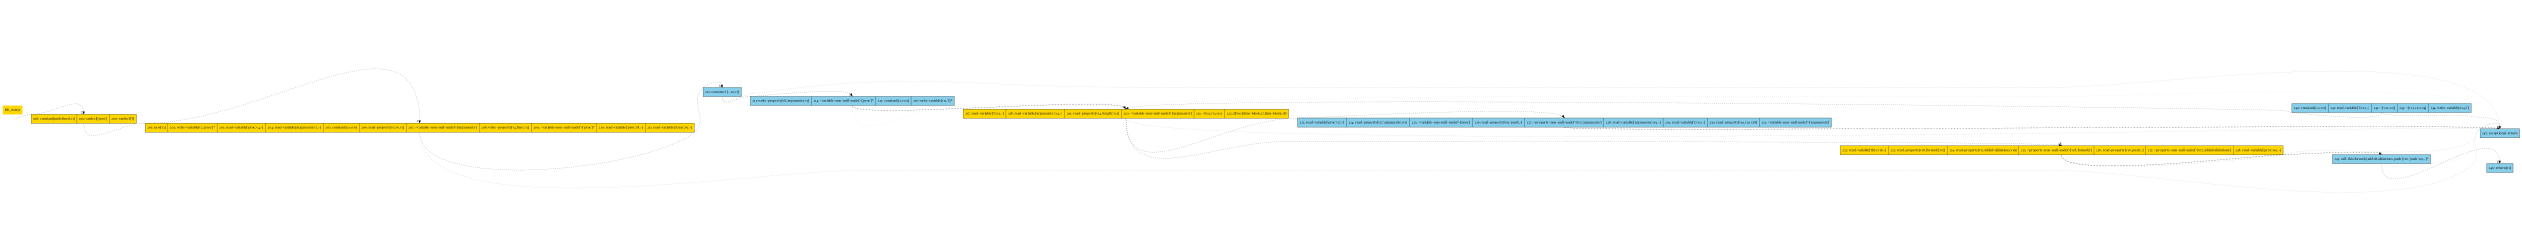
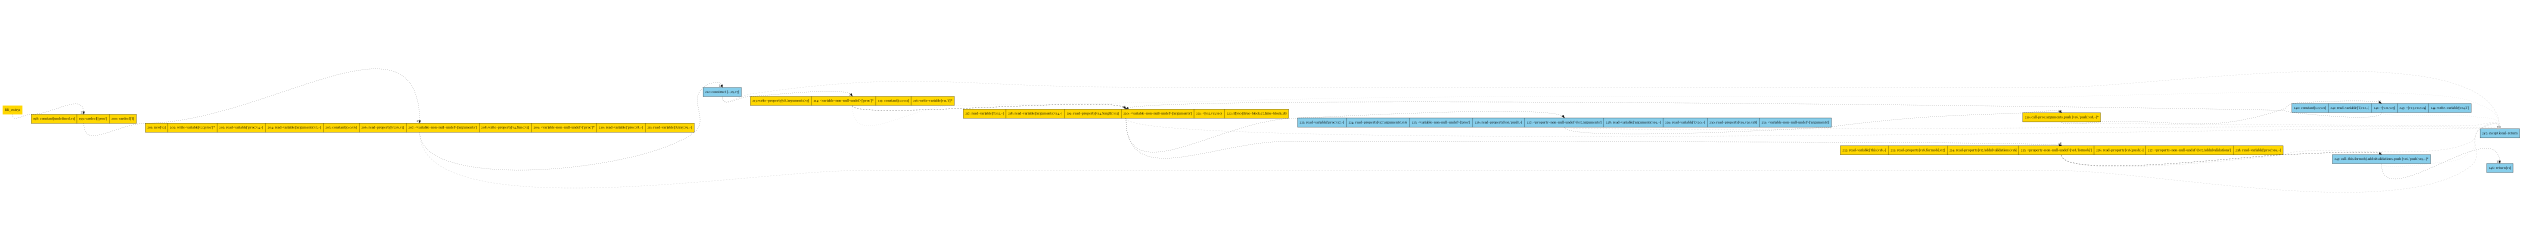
  digraph {
    fontname="Playfair Display"
    rankdir=LR
    node [fillcolor=skyblue fontname="Playfair Display" shape=record style=filled]
    edge [fontname="Playfair Display" headport=n style=dotted tailport=s]
    n1 [fillcolor=gold label=BB_entry1 shape=none]
    n2 [fillcolor=gold label="{198: constant[undefined,v1]|199: vardecl['proc']|200: vardecl['i']}"]
    n3 [fillcolor=gold label="{201: new[v2]|202: write-variable[v2,'proc']*|203: read-variable['proc',v4,-]|204: read-variable['arguments',v5,-]|205: constant[0.0,v6]|206: read-property[v5,v6,v3]|207: \<variable-non-null-undef\>['arguments']|208: write-property[v4,'func',v3]|209: \<variable-non-null-undef\>['proc']*|210: read-variable['proc',v8,-]|211: read-variable['Array',v9,-]}"]
    n4 [label="{212: construct [-,v9,v7]}"]
    n5 [label="{247: exceptional-return}"]
-   n6 [label="{213: write-property[v8,'arguments',v7]|214: \<variable-non-null-undef\>['proc']*|215: constant[1.0,v11]|216: write-variable[v11,'i']*}"]
+   n6 [fillcolor=gold label="{213: write-property[v8,'arguments',v7]|214: \<variable-non-null-undef\>['proc']*|215: constant[1.0,v11]|216: write-variable[v11,'i']*}"]
    n7 [fillcolor=gold label="{217: read-variable['i',v12,-]|218: read-variable['arguments',v14,-]|219: read-property[v14,'length',v13]|220: \<variable-non-null-undef\>['arguments']|221: \<[v12,v13,v10]|222: if[v10](true-block:27,false-block:28)}"]
    n8 [label="{223: read-variable['proc',v17,-]|224: read-property[v17,'arguments',v16]|225: \<variable-non-null-undef\>['proc']|226: read-property[v16,'push',-]|227: \<property-non-null-undef\>[v17,'arguments']|228: read-variable['arguments',v19,-]|229: read-variable['i',v20,-]|230: read-property[v19,v20,v18]|231: \<variable-non-null-undef\>['arguments']}"]
    n9 [fillcolor=gold label="{232: read-variable['this',v18,-]|233: read-property[v18,'formobj',v17]|234: read-property[v17,'addnlvalidations',v16]|235: \<property-non-null-undef\>[v18,'formobj']|236: read-property[v16,'push',-]|237: \<property-non-null-undef\>[v17,'addnlvalidations']|238: read-variable['proc',v19,-]}"]
+   n10 [fillcolor=gold label="{239: call-proc.arguments.push [v16,'push',v18,-]*}"]
    n11 [label="{245: call-this.formobj.addnlvalidations.push [v16,'push',v19,-]*}"]
    n12 [label="{240: constant[1.0,v21]|241: read-variable['i',v22,-]|242: +[v22,v23]|243: +[v23,v21,v24]|244: write-variable[v24,'i']}"]
    n13 [label="{246: return[v1]}"]
    n1 -> n2 [headlabel="    22"]
    n2 -> n3 [headlabel="      23"]
    n3 -> n4 [headlabel="      24"]
    n3 -> n5 [color=gray headlabel="      33" style=dashed]
    n4 -> n5 [color=gray style=dashed]
    n4 -> n6 [headlabel="      25"]
    n6 -> n5 [color=gray]
    n6 -> n7 [headlabel="      26" style=dashed]
    n7 -> n5 [color=gray style=dashed]
    n7 -> n8 [headlabel="      27"]
    n7 -> n9 [headlabel="      28"]
-   n8 -> n5 [color=black style=dashed]
+   n8 -> n5 [color=gray style=dashed]
+   n8 -> n10 [headlabel="      29"]
    n9 -> n5 [color=gray style=dashed]
    n9 -> n11 [headlabel="      31" style=dashed]
+   n10 -> n5 [color=gray style=dashed]
+   n10 -> n12 [headlabel="      30"]
    n11 -> n5 [color=gray]
    n11 -> n13 [headlabel="      32"]
-   n12 -> n5 [color=black]
+   n12 -> n5 [color=gray]
    n12 -> n7
  }
